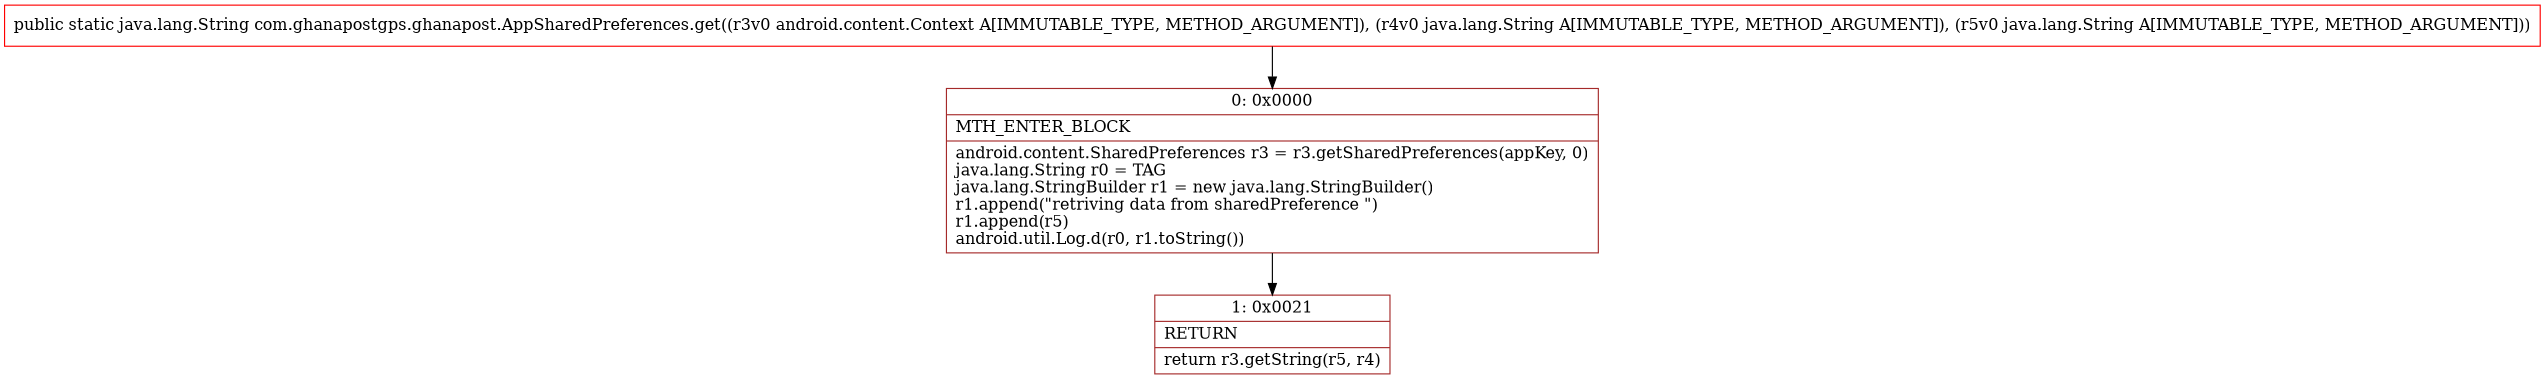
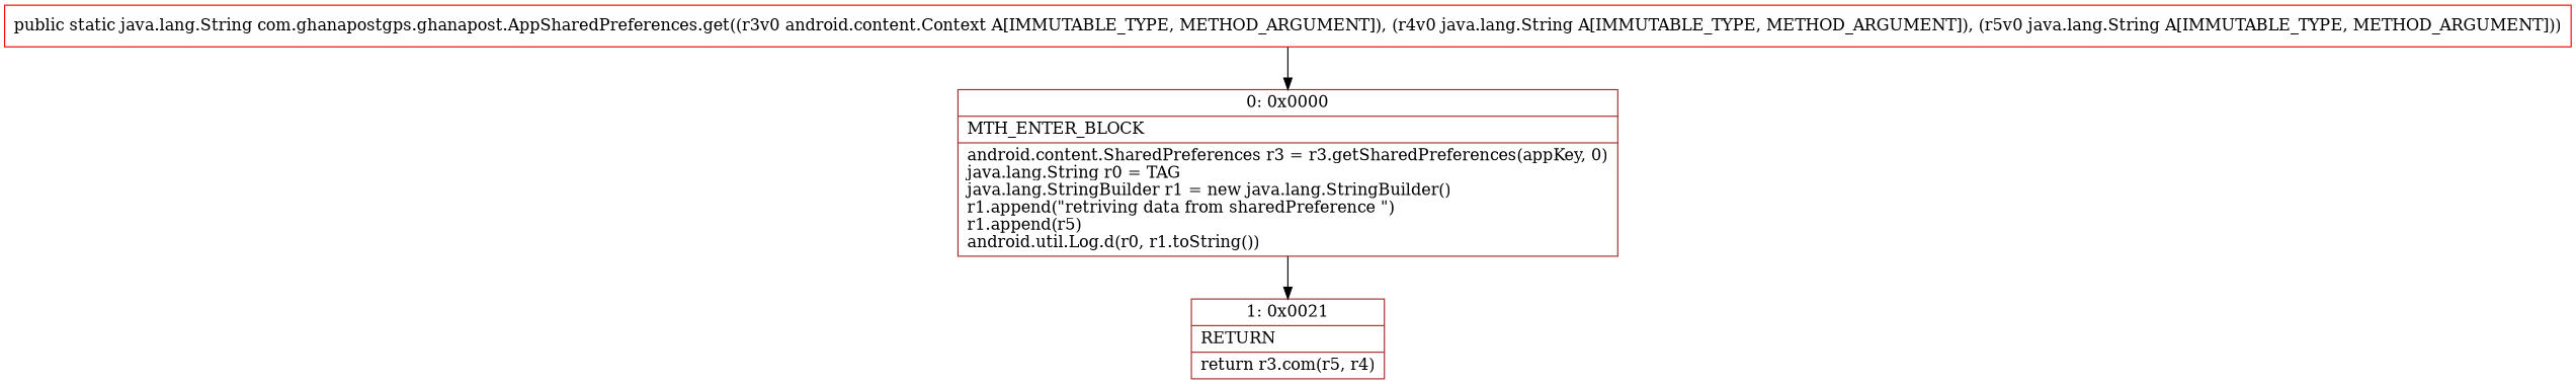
  digraph {
    node [shape=record color=brown]
    n1 [label="{0\:\ 0x0000|MTH_ENTER_BLOCK\l|android.content.SharedPreferences r3 = r3.getSharedPreferences(appKey, 0)\ljava.lang.String r0 = TAG\ljava.lang.StringBuilder r1 = new java.lang.StringBuilder()\lr1.append(\"retriving data from sharedPreference \")\lr1.append(r5)\landroid.util.Log.d(r0, r1.toString())\l}"]
-   n2 [label="{1\:\ 0x0021|RETURN\l|return r3.getString(r5, r4)\l}"]
+   n2 [label="{1\:\ 0x0021|RETURN\l|return r3.com(r5, r4)\l}"]
    n3 [label="{public static java.lang.String com.ghanapostgps.ghanapost.AppSharedPreferences.get((r3v0 android.content.Context A[IMMUTABLE_TYPE, METHOD_ARGUMENT]), (r4v0 java.lang.String A[IMMUTABLE_TYPE, METHOD_ARGUMENT]), (r5v0 java.lang.String A[IMMUTABLE_TYPE, METHOD_ARGUMENT])) }" color=red]
    n1 -> n2
    n3 -> n1
  }
